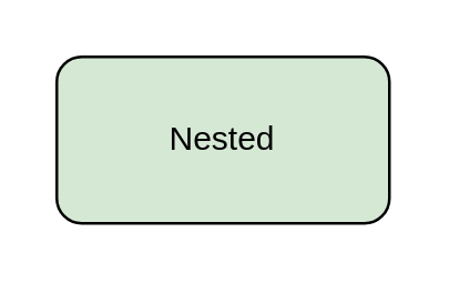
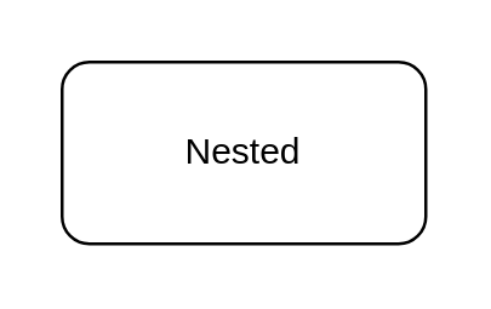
  <mxCell id="0" />
  <mxCell id="1" parent="0" />
- <mxCell id="2" value="Nested" style="rounded=1;whiteSpace=wrap;html=1;fillColor=#d5e8d4;" vertex="1" parent="1"><mxGeometry x="20" y="20" width="120" height="60" as="geometry" /></mxCell>
+ <mxCell id="2" value="Nested" style="rounded=1;whiteSpace=wrap;html=1;" vertex="1" parent="1"><mxGeometry x="20" y="20" width="120" height="60" as="geometry" /></mxCell>
